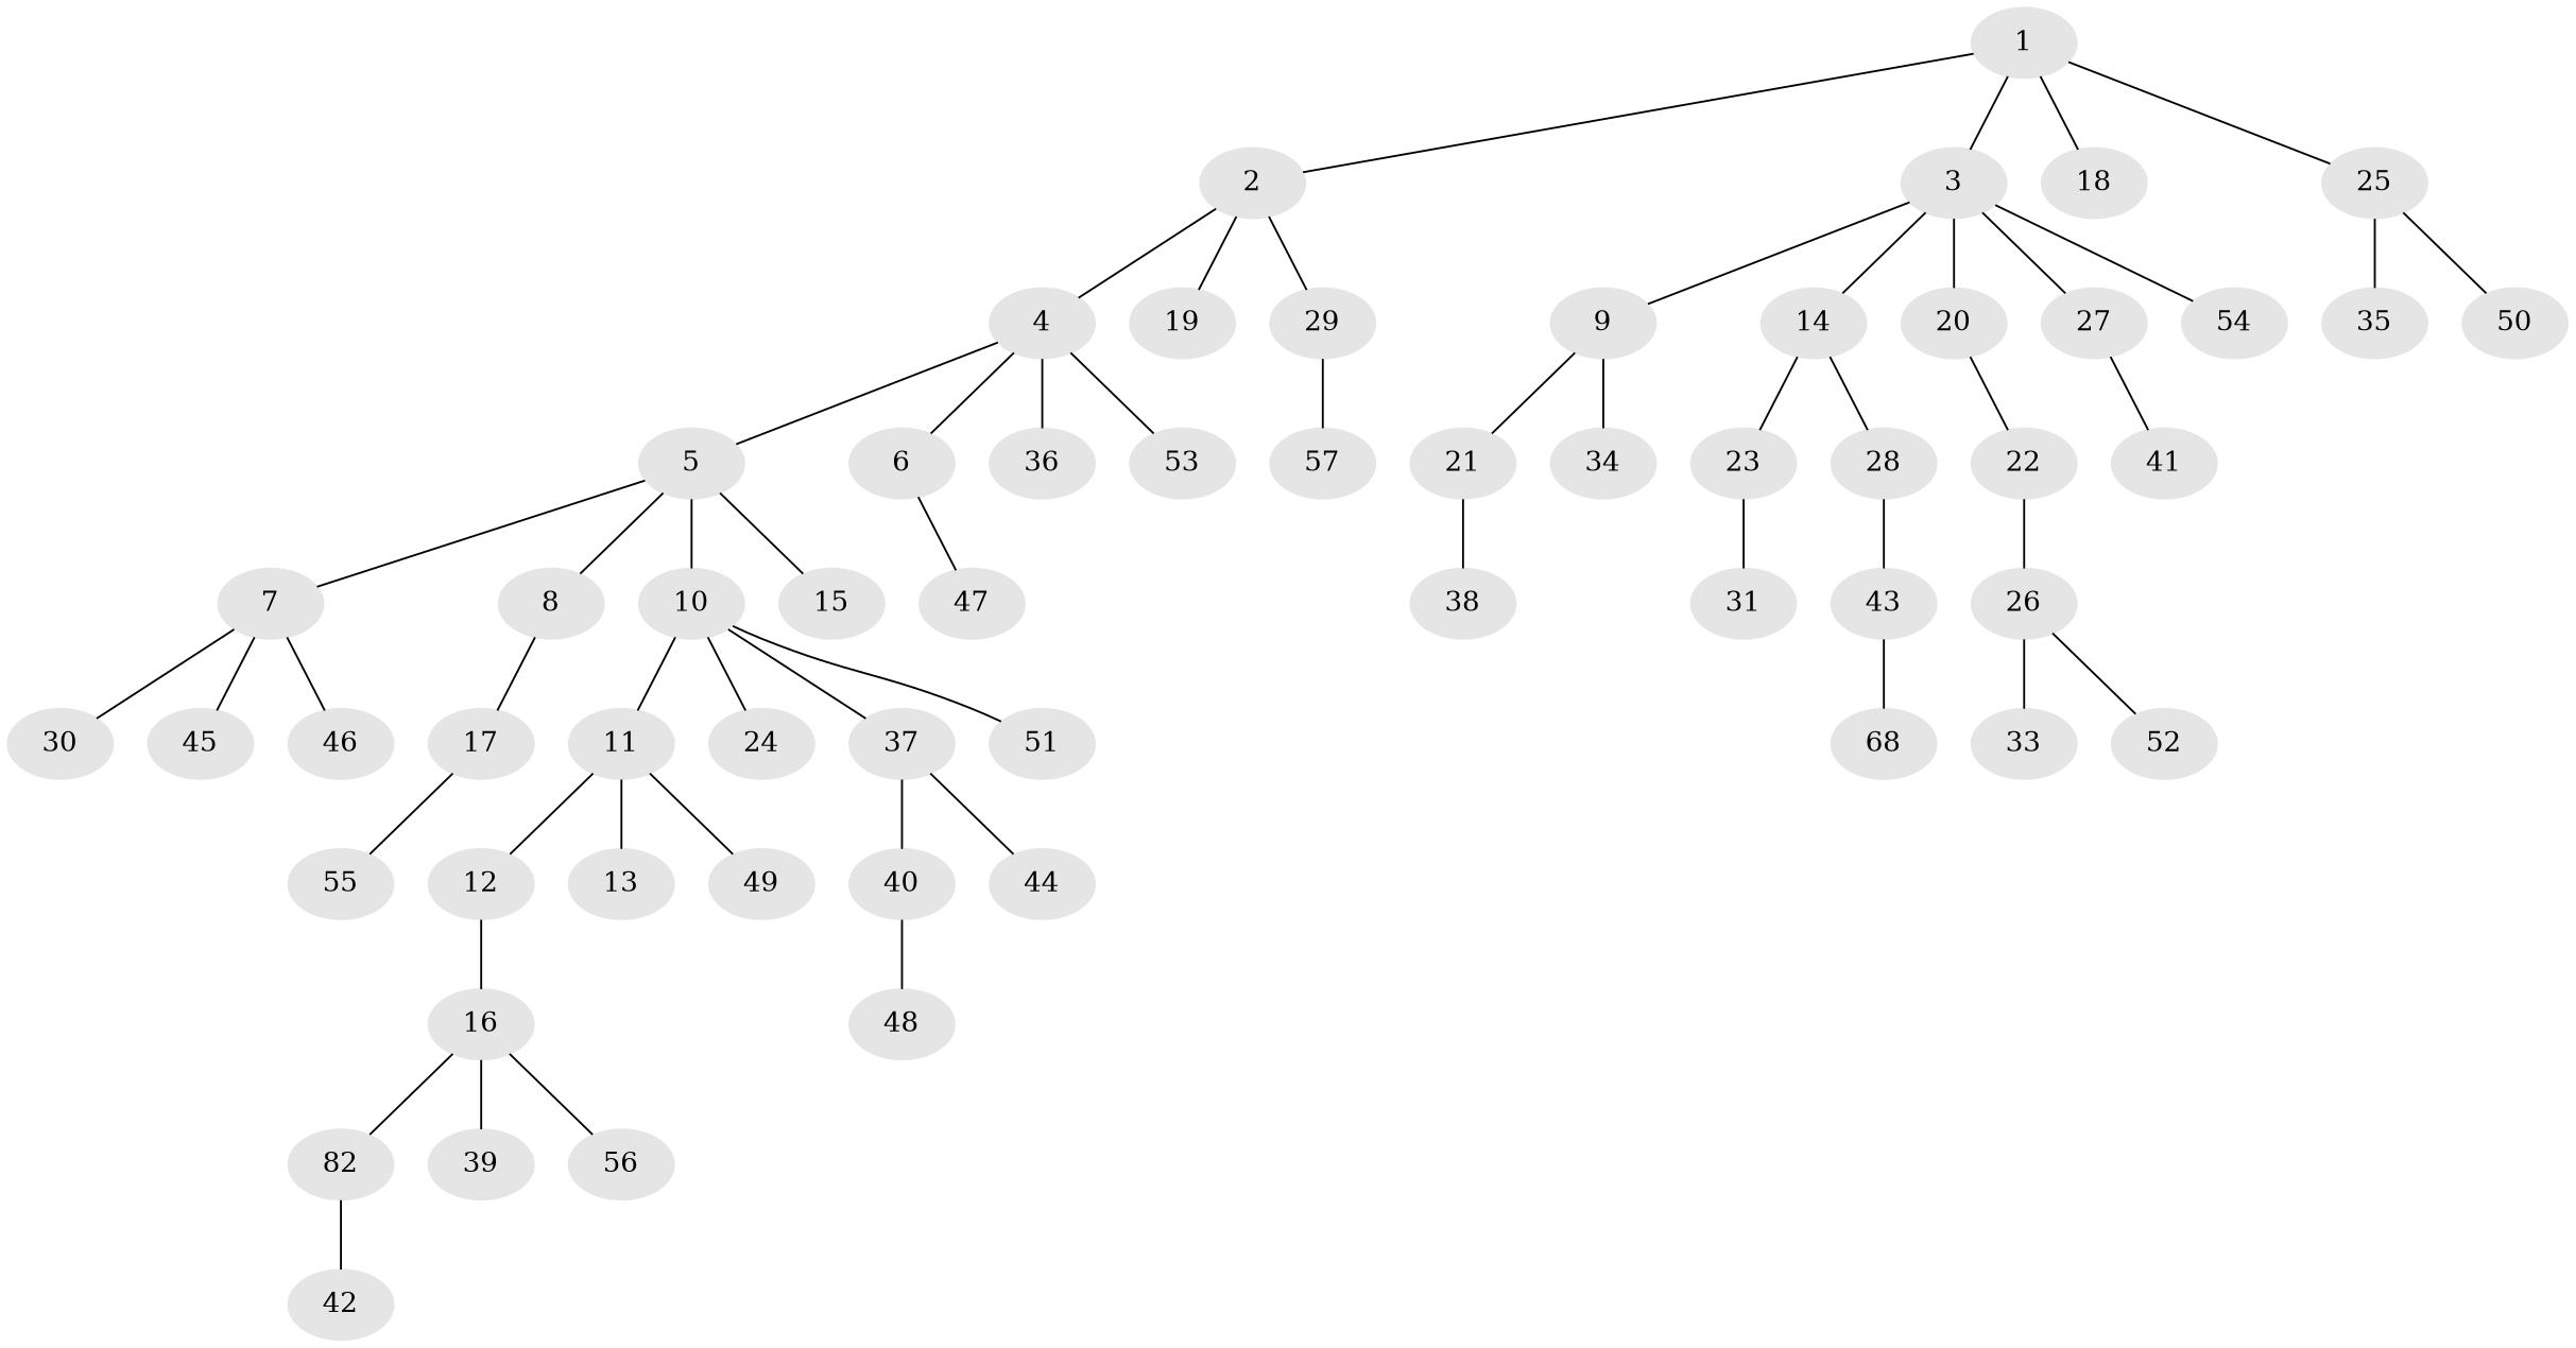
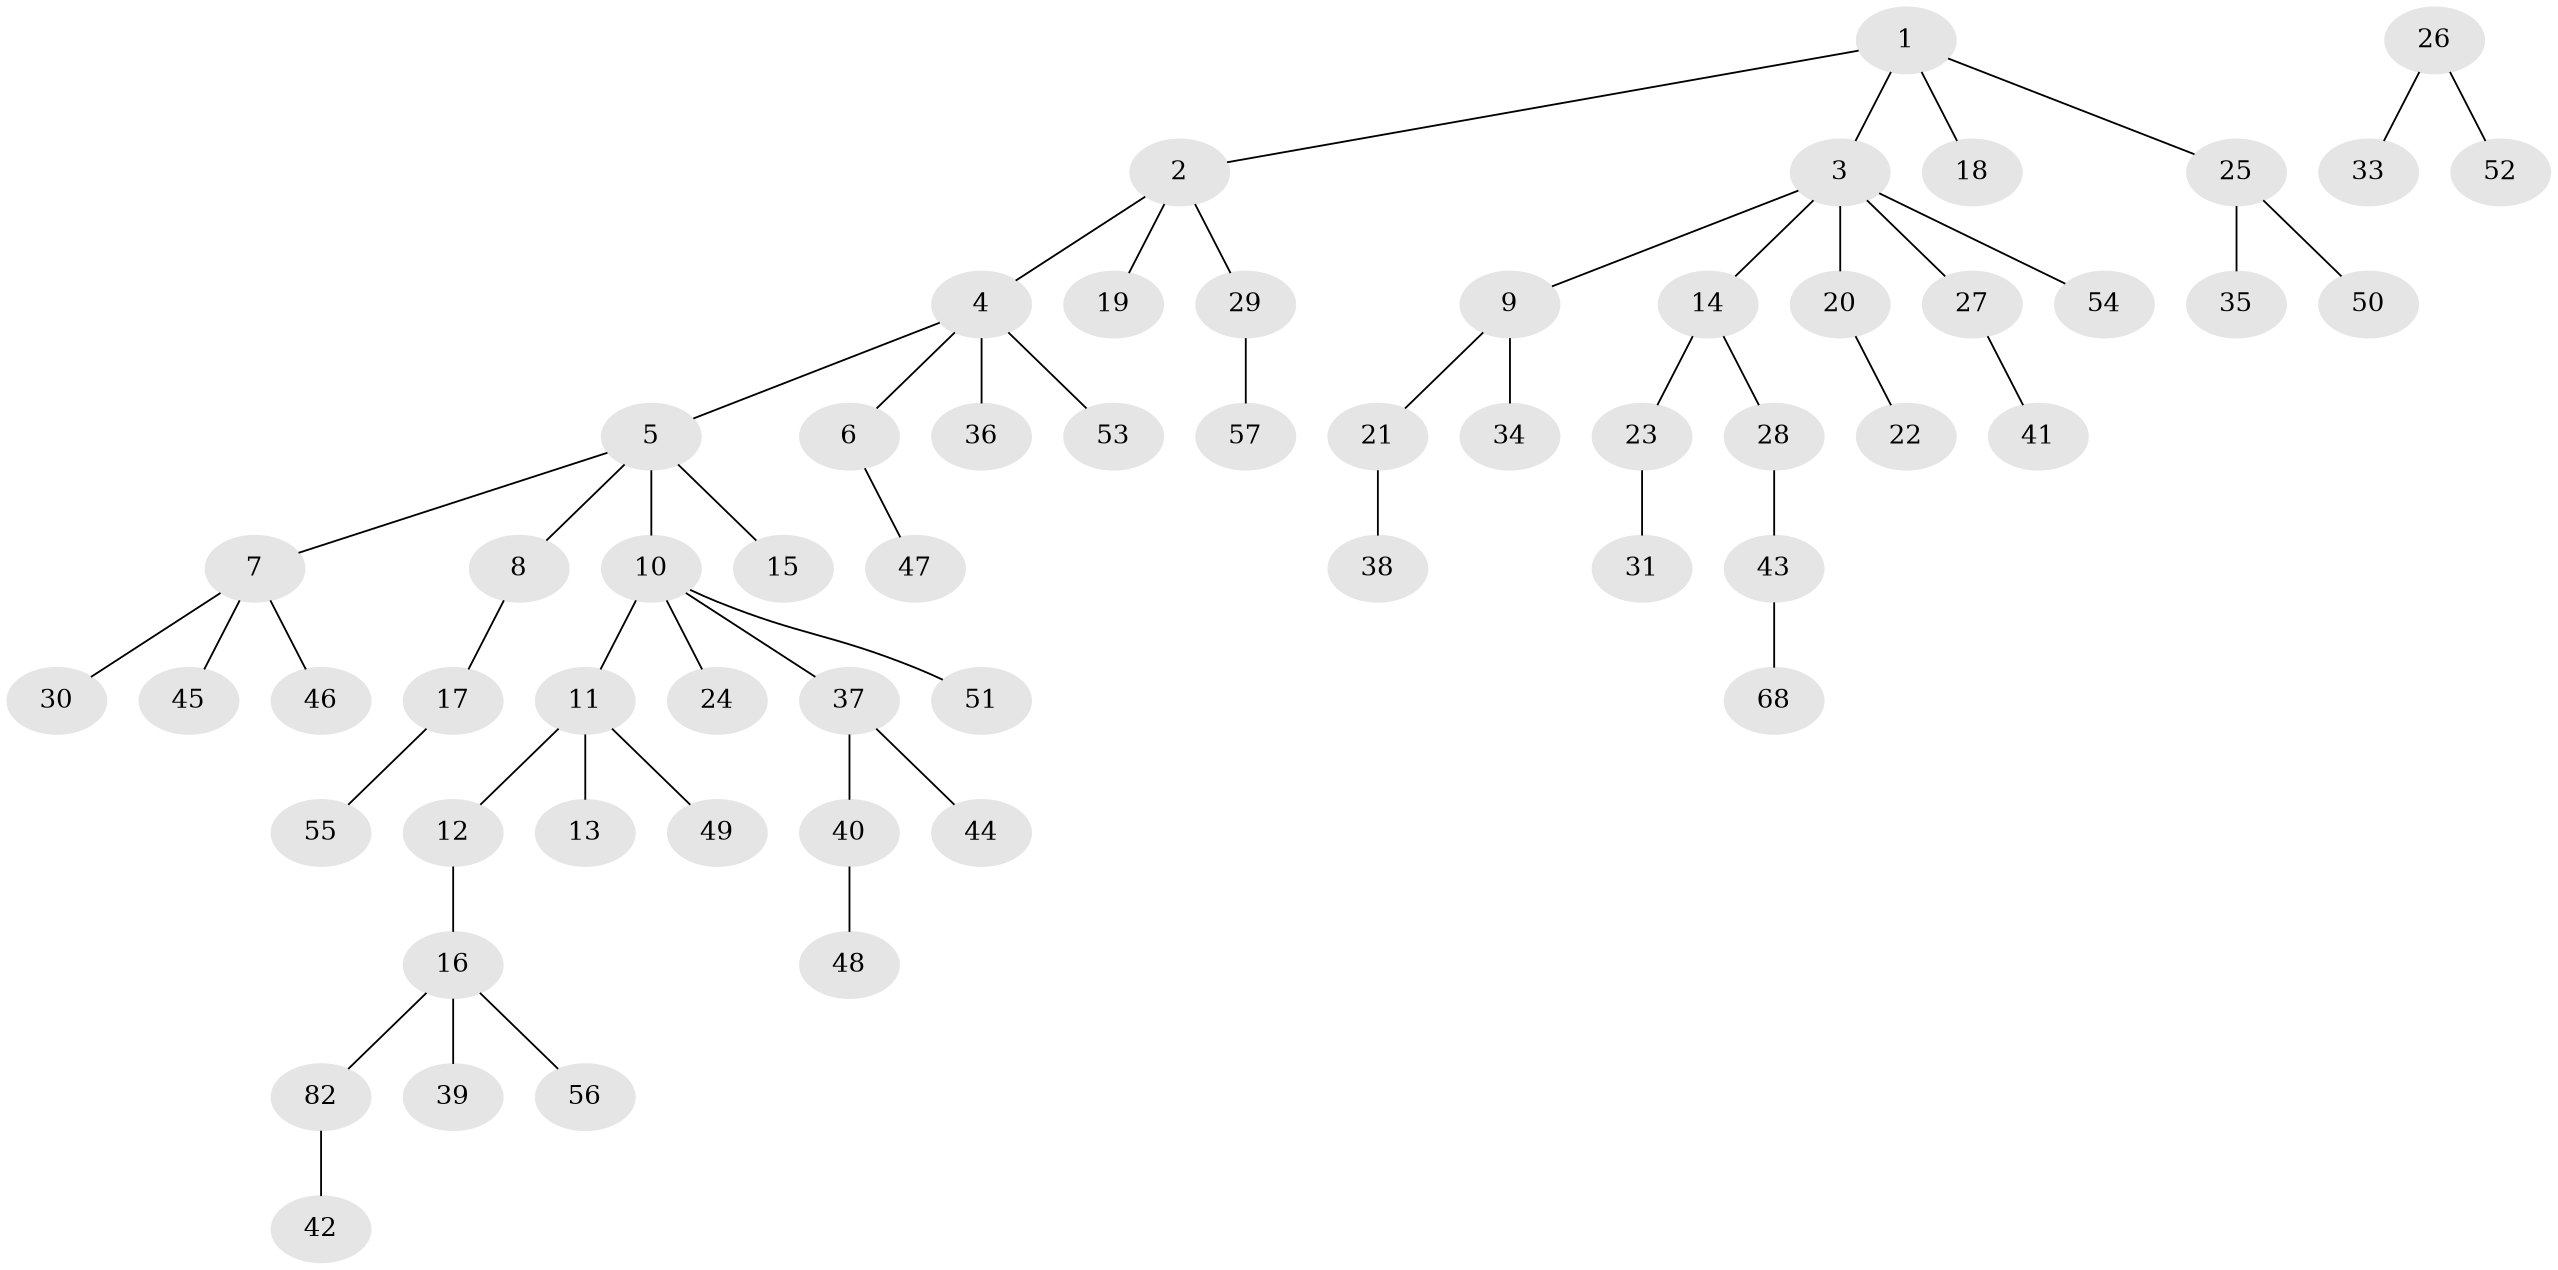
  graph {
    node [color=gray90 style=filled]
    1
    2
    3
    18
    25
    4
    19
    29
    9
    14
    20
    27
    54
    35
    50
    5
    6
    36
    53
    57
    21
    34
    23
    28
    22
    41
    7
    8
    10
    15
    47
    30
    45
    46
    17
    11
    24
    37
    51
    55
    38
    12
    13
    49
    40
    44
    16
    n48 [label=82]
    39
    56
    31
    43
    42
    26
    33
    52
    n57 [label=68]
    48
    1 -- 2
    1 -- 3
    1 -- 18
    1 -- 25
    2 -- 4
    2 -- 19
    2 -- 29
    3 -- 9
    3 -- 14
    3 -- 20
    3 -- 27
    3 -- 54
    25 -- 35
    25 -- 50
    4 -- 5
    4 -- 6
    4 -- 36
    4 -- 53
    29 -- 57
    9 -- 21
    9 -- 34
    14 -- 23
    14 -- 28
    20 -- 22
    27 -- 41
    5 -- 7
    5 -- 8
    5 -- 10
    5 -- 15
    6 -- 47
    21 -- 38
    23 -- 31
    28 -- 43
-   22 -- 26
    7 -- 30
    7 -- 45
    7 -- 46
    8 -- 17
    10 -- 11
    10 -- 24
    10 -- 37
    10 -- 51
    17 -- 55
    11 -- 12
    11 -- 13
    11 -- 49
    37 -- 40
    37 -- 44
    12 -- 16
    40 -- 48
    16 -- n48
    16 -- 39
    16 -- 56
    n48 -- 42
    43 -- n57
    26 -- 33
    26 -- 52
  }
